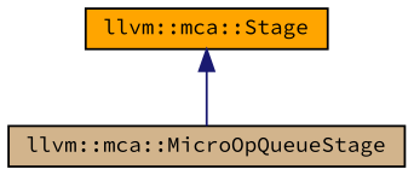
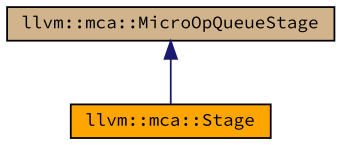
  digraph {
    fontname="Source Code Pro"
    node [color=black fontname="Source Code Pro" fontsize=10 shape=box style=filled]
    n1 [fillcolor=tan fontcolor=black height=0.2 label="llvm::mca::MicroOpQueueStage" width=0.4]
    n2 [height=0.2 label="llvm::mca::Stage" width=0.4 fillcolor=orange]
-   n2 -> n1 [color=midnightblue dir=back fontname="Source Code Pro" fontsize=10 labelfontname=Helvetica labelfontsize=10 style=solid]
+   n1 -> n2 [color=midnightblue dir=back fontname="Source Code Pro" fontsize=10 labelfontname=Helvetica labelfontsize=10 style=solid]
  }
